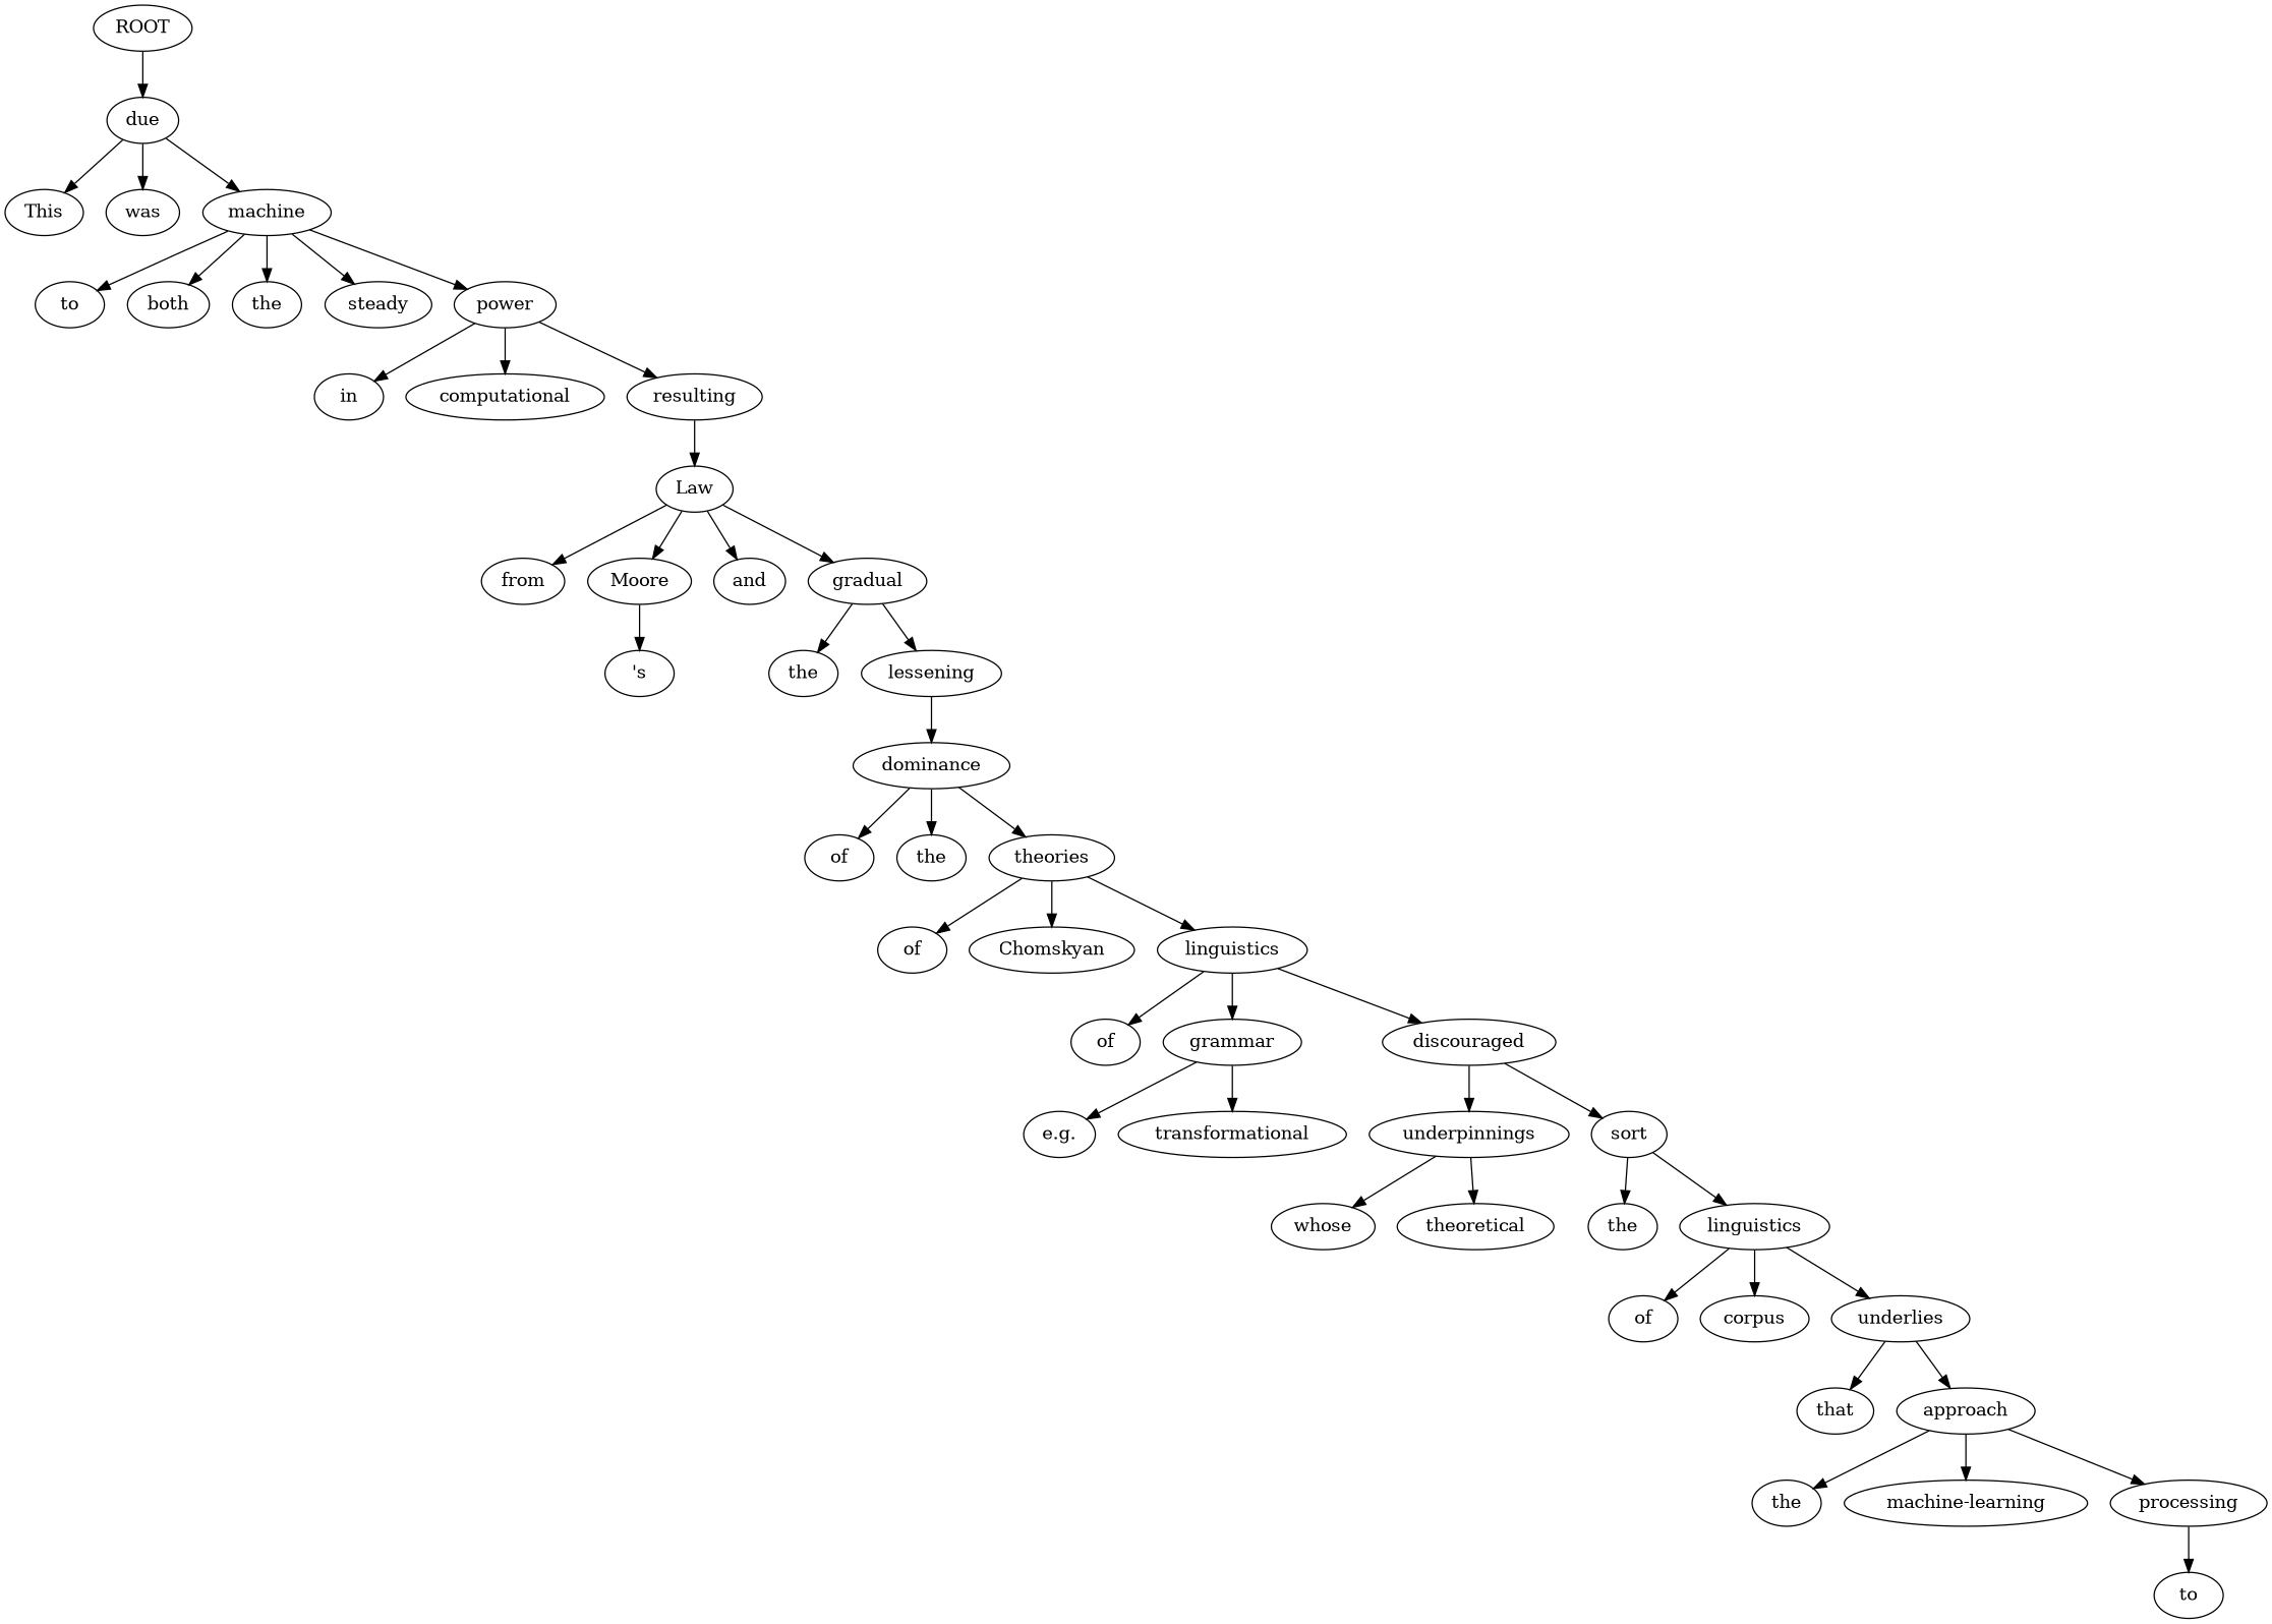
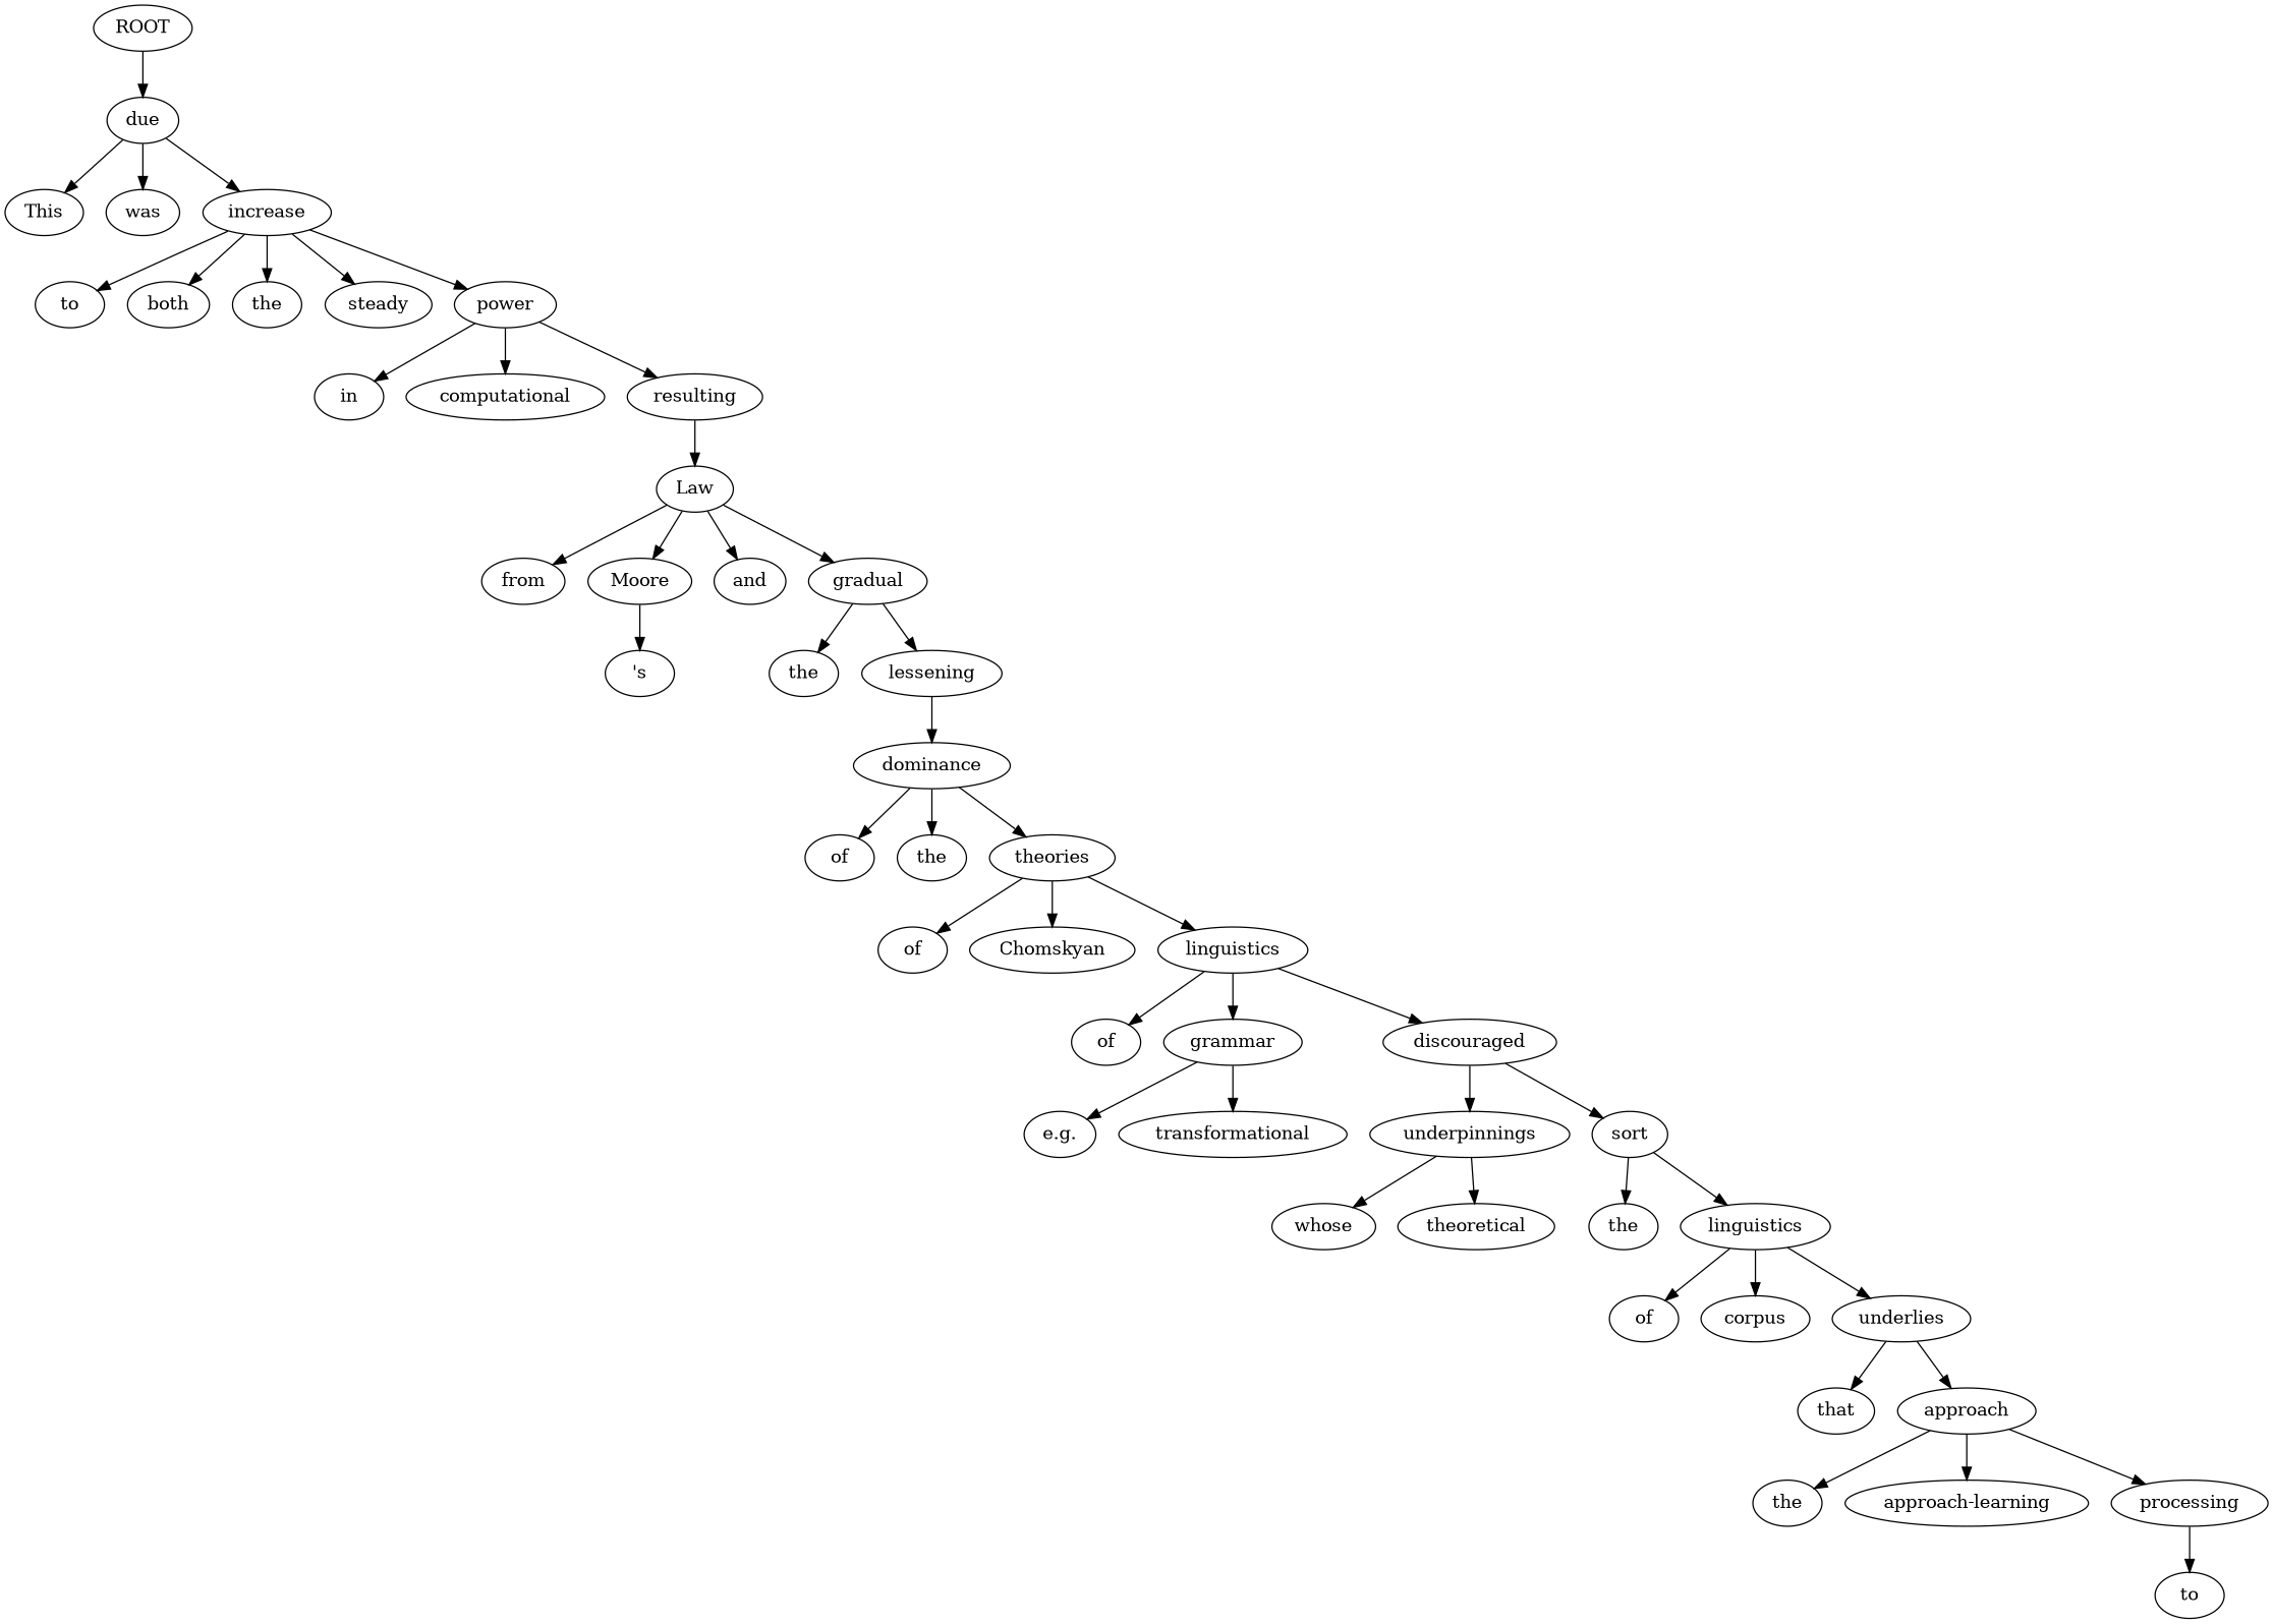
  digraph {
    n1 [label=ROOT]
    n2 [label=due]
    n3 [label=This]
    n4 [label=was]
-   n5 [label=machine]
+   n5 [label=increase]
    n6 [label=to]
    n7 [label=both]
    n8 [label=the]
    n9 [label=steady]
    n10 [label=power]
    n11 [label=in]
    n12 [label=computational]
    n13 [label=resulting]
    n14 [label=Law]
    n15 [label=from]
    n16 [label=Moore]
    n17 [label=and]
    n18 [label=gradual]
    n19 [label="'s"]
    n20 [label=the]
    n21 [label=lessening]
    n22 [label=dominance]
    n23 [label=of]
    n24 [label=the]
    n25 [label=theories]
    n26 [label=of]
    n27 [label=Chomskyan]
    n28 [label=linguistics]
    n29 [label=of]
    n30 [label=grammar]
    n31 [label=discouraged]
    n32 [label="e.g."]
    n33 [label=transformational]
    n34 [label=underpinnings]
    n35 [label=sort]
    n36 [label=whose]
    n37 [label=theoretical]
    n38 [label=the]
    n39 [label=linguistics]
    n40 [label=of]
    n41 [label=corpus]
    n42 [label=underlies]
    n43 [label=that]
    n44 [label=approach]
    n45 [label=the]
-   n46 [label="machine-learning"]
+   n46 [label="approach-learning"]
    n47 [label=processing]
    n48 [label=to]
    n1 -> n2
    n2 -> n3
    n2 -> n4
    n2 -> n5
    n5 -> n6
    n5 -> n7
    n5 -> n8
    n5 -> n9
    n5 -> n10
    n10 -> n11
    n10 -> n12
    n10 -> n13
    n13 -> n14
    n14 -> n15
    n14 -> n16
    n14 -> n17
    n14 -> n18
    n16 -> n19
    n18 -> n20
    n18 -> n21
    n21 -> n22
    n22 -> n23
    n22 -> n24
    n22 -> n25
    n25 -> n26
    n25 -> n27
    n25 -> n28
    n28 -> n29
    n28 -> n30
    n28 -> n31
    n30 -> n32
    n30 -> n33
    n31 -> n34
    n31 -> n35
    n34 -> n36
    n34 -> n37
    n35 -> n38
    n35 -> n39
    n39 -> n40
    n39 -> n41
    n39 -> n42
    n42 -> n43
    n42 -> n44
    n44 -> n45
    n44 -> n46
    n44 -> n47
    n47 -> n48
  }
